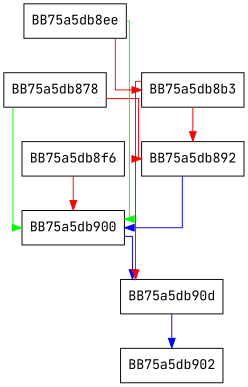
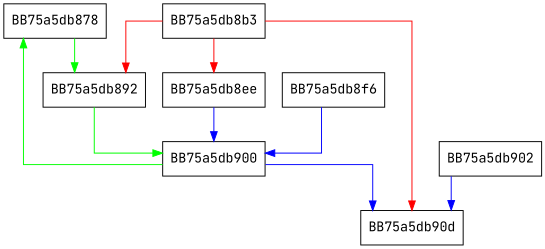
  digraph {
    fontname="JetBrains Mono"
    splines=ortho
    node [fontname="JetBrains Mono" shape=box]
    edge [color=red fontname="JetBrains Mono"]
    BB75a5db878
    BB75a5db900
    BB75a5db892
    BB75a5db90d
    BB75a5db8b3
    BB75a5db8ee
    BB75a5db902
    BB75a5db8f6
-   BB75a5db878 -> BB75a5db900 [color=green]
-   BB75a5db878 -> BB75a5db892
+   BB75a5db900 -> BB75a5db878 [color=green]
+   BB75a5db878 -> BB75a5db892 [color=green]
    BB75a5db900 -> BB75a5db90d [color=blue]
-   BB75a5db892 -> BB75a5db900 [color=blue]
-   BB75a5db90d -> BB75a5db902 [color=blue]
+   BB75a5db892 -> BB75a5db900 [color=green]
+   BB75a5db902 -> BB75a5db90d [color=blue]
    BB75a5db8b3 -> BB75a5db892
    BB75a5db8b3 -> BB75a5db90d
-   BB75a5db8ee -> BB75a5db8b3
-   BB75a5db8ee -> BB75a5db900 [color=green]
-   BB75a5db8f6 -> BB75a5db900
+   BB75a5db8b3 -> BB75a5db8ee
+   BB75a5db8ee -> BB75a5db900 [color=blue]
+   BB75a5db8f6 -> BB75a5db900 [color=blue]
  }
